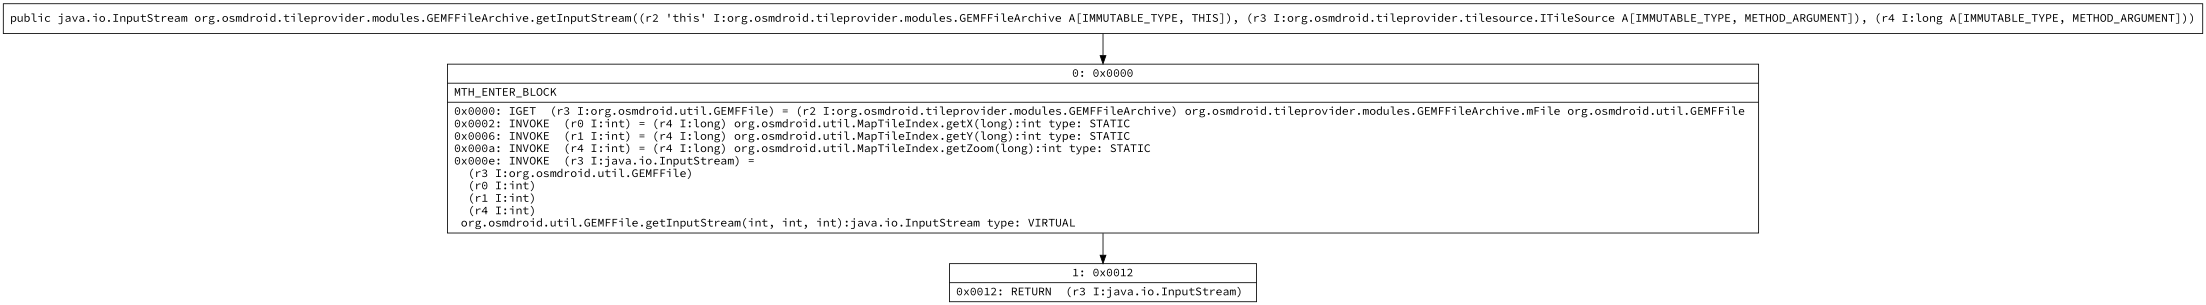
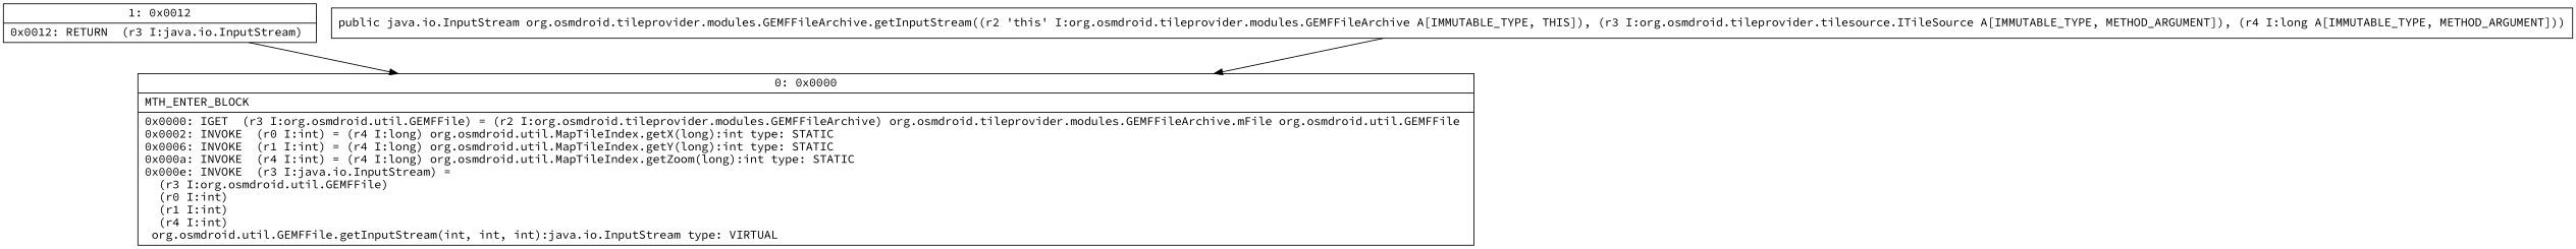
  digraph {
    fontname="Source Code Pro"
    node [shape=record fontname="Source Code Pro"]
    edge [fontname="Source Code Pro"]
    n1 [label="{0\:\ 0x0000|MTH_ENTER_BLOCK\l|0x0000: IGET  (r3 I:org.osmdroid.util.GEMFFile) = (r2 I:org.osmdroid.tileprovider.modules.GEMFFileArchive) org.osmdroid.tileprovider.modules.GEMFFileArchive.mFile org.osmdroid.util.GEMFFile \l0x0002: INVOKE  (r0 I:int) = (r4 I:long) org.osmdroid.util.MapTileIndex.getX(long):int type: STATIC \l0x0006: INVOKE  (r1 I:int) = (r4 I:long) org.osmdroid.util.MapTileIndex.getY(long):int type: STATIC \l0x000a: INVOKE  (r4 I:int) = (r4 I:long) org.osmdroid.util.MapTileIndex.getZoom(long):int type: STATIC \l0x000e: INVOKE  (r3 I:java.io.InputStream) = \l  (r3 I:org.osmdroid.util.GEMFFile)\l  (r0 I:int)\l  (r1 I:int)\l  (r4 I:int)\l org.osmdroid.util.GEMFFile.getInputStream(int, int, int):java.io.InputStream type: VIRTUAL \l}"]
    n2 [label="{1\:\ 0x0012|0x0012: RETURN  (r3 I:java.io.InputStream) \l}"]
    n3 [label="{public java.io.InputStream org.osmdroid.tileprovider.modules.GEMFFileArchive.getInputStream((r2 'this' I:org.osmdroid.tileprovider.modules.GEMFFileArchive A[IMMUTABLE_TYPE, THIS]), (r3 I:org.osmdroid.tileprovider.tilesource.ITileSource A[IMMUTABLE_TYPE, METHOD_ARGUMENT]), (r4 I:long A[IMMUTABLE_TYPE, METHOD_ARGUMENT])) }"]
-   n1 -> n2
+   n2 -> n1
    n3 -> n1
  }
